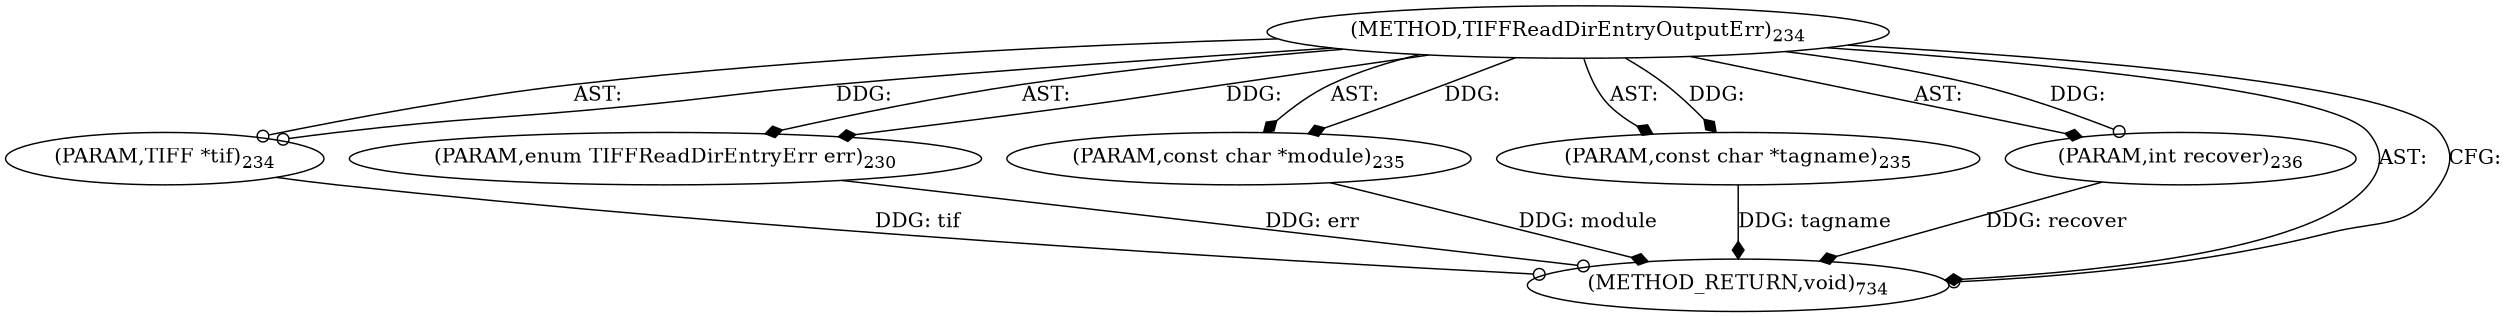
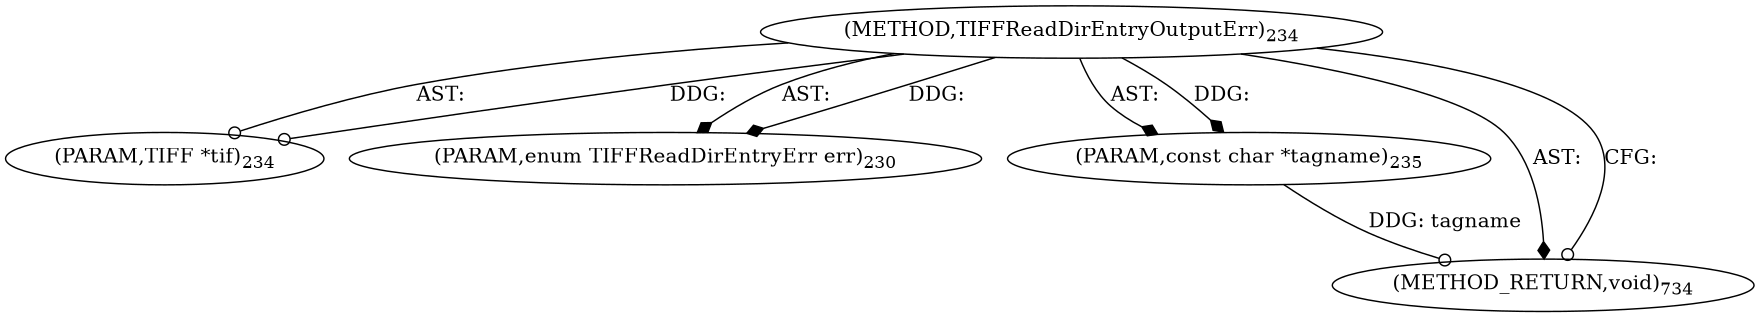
  digraph {
    edge [arrowhead=diamond]
    n1 [label=<(METHOD,TIFFReadDirEntryOutputErr)<SUB>234</SUB>>]
    n2 [label=<(PARAM,TIFF *tif)<SUB>234</SUB>>]
    n3 [label=<(PARAM,enum TIFFReadDirEntryErr err)<SUB>230</SUB>>]
-   n4 [label=<(PARAM,const char *module)<SUB>235</SUB>>]
    n5 [label=<(PARAM,const char *tagname)<SUB>235</SUB>>]
-   n6 [label=<(PARAM,int recover)<SUB>236</SUB>>]
    n7 [label=<(METHOD_RETURN,void)<SUB>734</SUB>>]
    n1 -> n2 [arrowhead=odot label="AST: "]
    n1 -> n2 [arrowhead=odot label="DDG: "]
    n1 -> n3 [label="AST: "]
    n1 -> n3 [label="DDG: "]
-   n1 -> n4 [label="AST: "]
-   n1 -> n4 [label="DDG: "]
    n1 -> n5 [label="AST: "]
    n1 -> n5 [label="DDG: "]
-   n1 -> n6 [label="AST: "]
-   n1 -> n6 [arrowhead=odot label="DDG: "]
    n1 -> n7 [label="AST: "]
    n1 -> n7 [arrowhead=odot label="CFG: "]
-   n2 -> n7 [arrowhead=odot label="DDG: tif"]
-   n3 -> n7 [arrowhead=odot label="DDG: err"]
-   n4 -> n7 [label="DDG: module"]
-   n5 -> n7 [label="DDG: tagname"]
-   n6 -> n7 [label="DDG: recover"]
+   n5 -> n7 [arrowhead=odot label="DDG: tagname"]
  }
